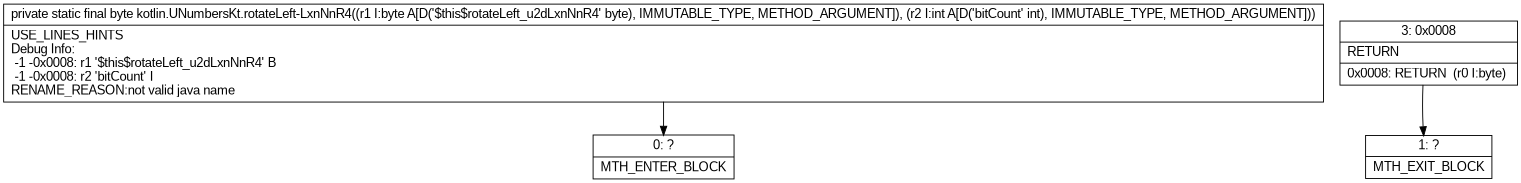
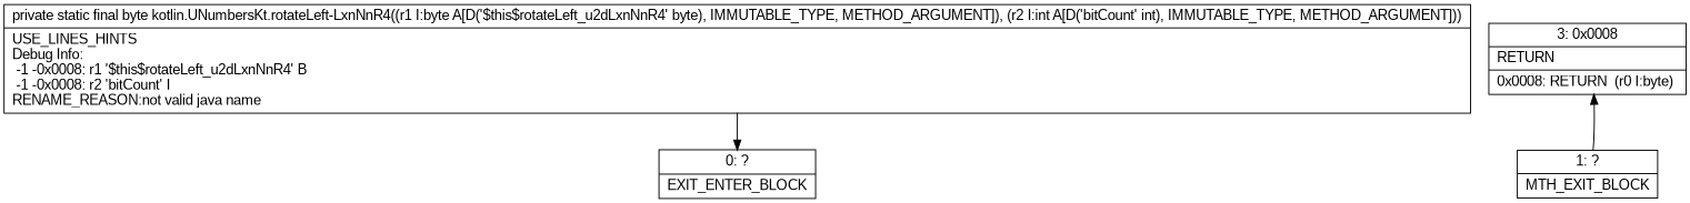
  digraph {
    fontname="Liberation Sans"
    node [fontname="Liberation Sans" shape=record]
    edge [fontname="Liberation Sans"]
-   n1 [label="{0\:\ ?|MTH_ENTER_BLOCK\l}"]
+   n1 [label="{0\:\ ?|EXIT_ENTER_BLOCK\l}"]
    n2 [label="{3\:\ 0x0008|RETURN\l|0x0008: RETURN  (r0 I:byte) \l}"]
    n3 [label="{1\:\ ?|MTH_EXIT_BLOCK\l}"]
    n4 [label="{private static final byte kotlin.UNumbersKt.rotateLeft\-LxnNnR4((r1 I:byte A[D('$this$rotateLeft_u2dLxnNnR4' byte), IMMUTABLE_TYPE, METHOD_ARGUMENT]), (r2 I:int A[D('bitCount' int), IMMUTABLE_TYPE, METHOD_ARGUMENT]))  | USE_LINES_HINTS\lDebug Info:\l  \-1 \-0x0008: r1 '$this$rotateLeft_u2dLxnNnR4' B\l  \-1 \-0x0008: r2 'bitCount' I\lRENAME_REASON:not valid java name\l}"]
-   n2 -> n3
+   n3 -> n2
    n4 -> n1
  }
